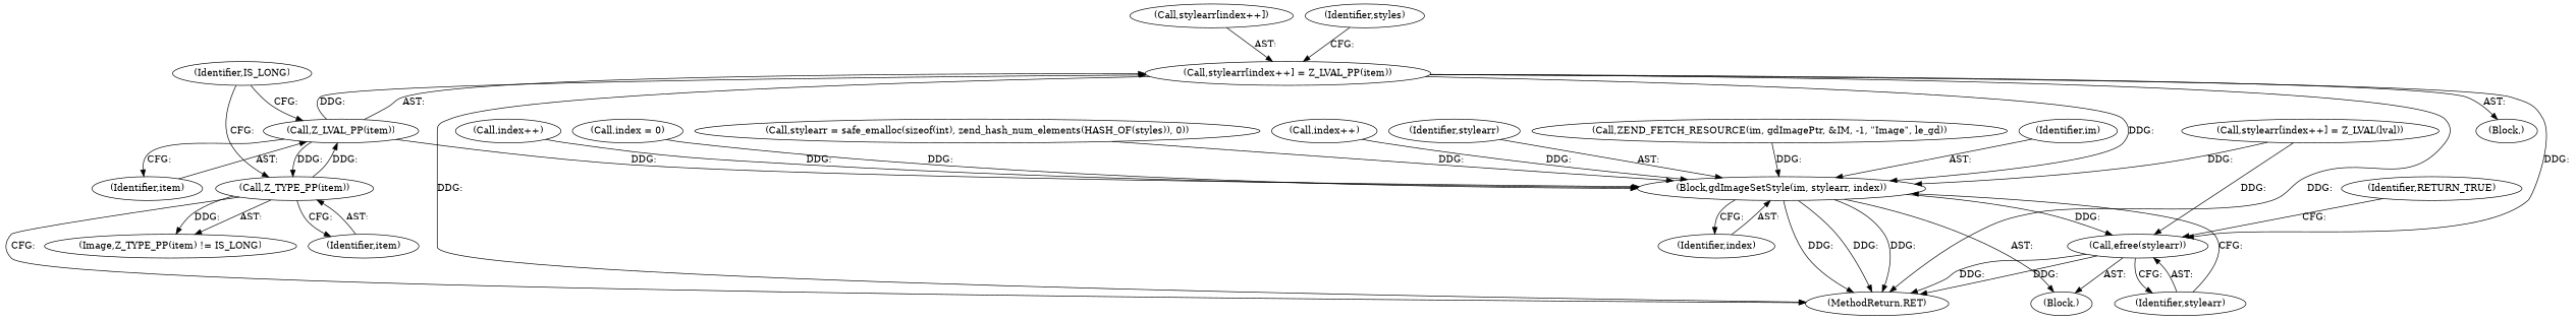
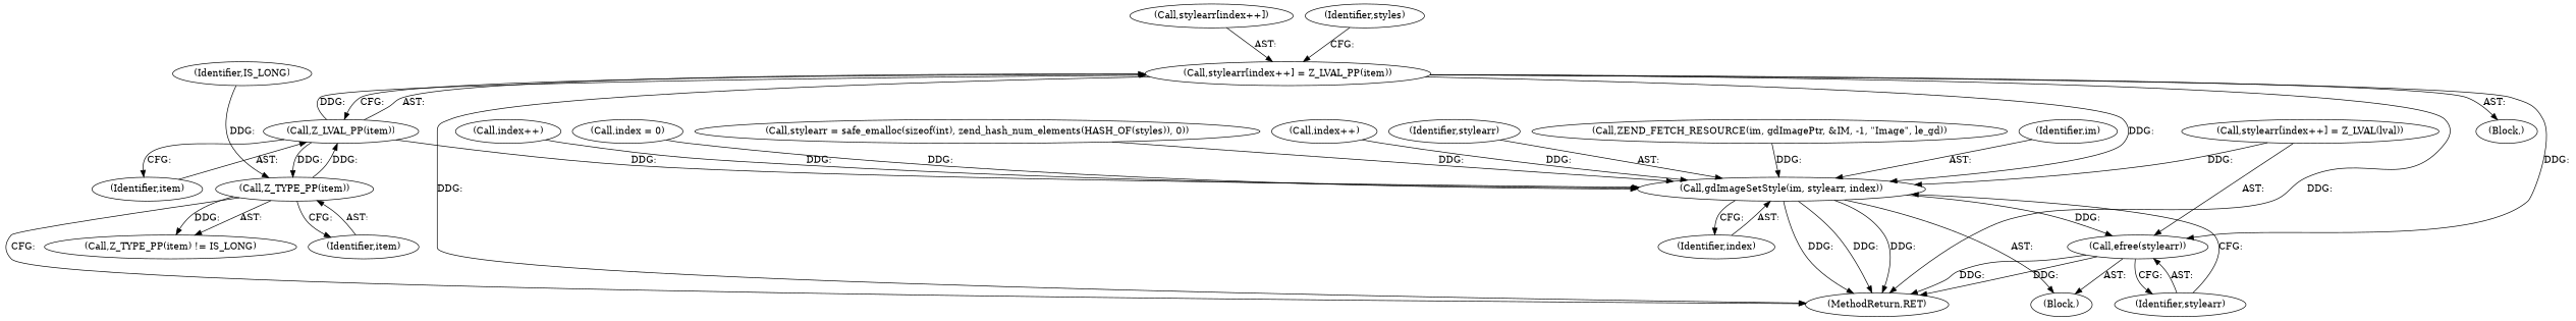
  digraph {
    n1 [label="(Call,stylearr[index++] = Z_LVAL_PP(item))"]
    n2 [label="(Call,Z_LVAL_PP(item))"]
-   n3 [label="(Block,gdImageSetStyle(im, stylearr, index))"]
+   n3 [label="(Call,gdImageSetStyle(im, stylearr, index))"]
    n4 [label="(Call,efree(stylearr))"]
    n5 [label="(Block,)"]
    n6 [label="(MethodReturn,RET)"]
    n7 [label="(Call,Z_TYPE_PP(item))"]
    n8 [label="(Identifier,item)"]
    n9 [label="(Identifier,index)"]
    n10 [label="(Block,)"]
    n11 [label="(Identifier,stylearr)"]
    n12 [label="(Identifier,item)"]
-   n13 [label="(Image,Z_TYPE_PP(item) != IS_LONG)"]
+   n13 [label="(Call,Z_TYPE_PP(item) != IS_LONG)"]
    n14 [label="(Call,stylearr = safe_emalloc(sizeof(int), zend_hash_num_elements(HASH_OF(styles)), 0))"]
-   n15 [label="(Identifier,RETURN_TRUE)"]
    n16 [label="(Call,index++)"]
    n17 [label="(Identifier,stylearr)"]
    n18 [label="(Call,ZEND_FETCH_RESOURCE(im, gdImagePtr, &IM, -1, \"Image\", le_gd))"]
    n19 [label="(Identifier,im)"]
    n20 [label="(Identifier,IS_LONG)"]
    n21 [label="(Call,stylearr[index++])"]
    n22 [label="(Identifier,styles)"]
    n23 [label="(Call,stylearr[index++] = Z_LVAL(lval))"]
    n24 [label="(Call,index++)"]
    n25 [label="(Call,index = 0)"]
-   n20 -> n2 [label="CFG: "]
+   n1 -> n2 [label="CFG: "]
    n1 -> n3 [label="DDG: "]
    n1 -> n4 [label="DDG: "]
    n1 -> n5 [label="AST: "]
    n1 -> n6 [label="DDG: "]
    n1 -> n6 [label="DDG: "]
    n2 -> n1 [label="AST: "]
    n2 -> n1 [label="DDG: "]
    n2 -> n3 [label="DDG: "]
    n2 -> n7 [label="DDG: "]
    n2 -> n8 [label="CFG: "]
    n3 -> n4 [label="DDG: "]
    n3 -> n6 [label="DDG: "]
    n3 -> n6 [label="DDG: "]
    n3 -> n6 [label="DDG: "]
    n3 -> n9 [label="CFG: "]
    n3 -> n10 [label="AST: "]
    n4 -> n6 [label="DDG: "]
    n4 -> n6 [label="DDG: "]
    n4 -> n10 [label="AST: "]
    n4 -> n11 [label="CFG: "]
    n7 -> n2 [label="DDG: "]
    n7 -> n6 [label="CFG: "]
    n7 -> n12 [label="CFG: "]
    n7 -> n13 [label="AST: "]
    n7 -> n13 [label="DDG: "]
    n8 -> n2 [label="AST: "]
    n9 -> n3 [label="AST: "]
    n11 -> n3 [label="CFG: "]
    n11 -> n4 [label="AST: "]
    n12 -> n7 [label="AST: "]
    n14 -> n3 [label="DDG: "]
-   n15 -> n4 [label="CFG: "]
    n16 -> n3 [label="DDG: "]
    n17 -> n3 [label="AST: "]
    n18 -> n3 [label="DDG: "]
    n19 -> n3 [label="AST: "]
-   n20 -> n7 [label="CFG: "]
+   n20 -> n7 [label="DDG: "]
    n21 -> n1 [label="AST: "]
    n22 -> n1 [label="CFG: "]
    n23 -> n3 [label="DDG: "]
-   n23 -> n4 [label="DDG: "]
+   n23 -> n4 [label="AST: "]
    n24 -> n3 [label="DDG: "]
    n25 -> n3 [label="DDG: "]
  }
